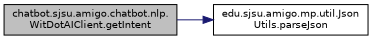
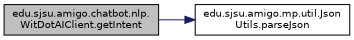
  digraph {
    rankdir=LR
    node [color=black fontname=Helvetica fontsize=10 shape=record style=filled]
-   n1 [fillcolor=grey75 fontcolor=black height=0.2 label="chatbot.sjsu.amigo.chatbot.nlp.\lWitDotAIClient.getIntent" width=0.4]
+   n1 [fillcolor=grey75 fontcolor=black height=0.2 label="edu.sjsu.amigo.chatbot.nlp.\lWitDotAIClient.getIntent" width=0.4]
    n2 [fillcolor=white height=0.2 label="edu.sjsu.amigo.mp.util.Json\lUtils.parseJson" width=0.4]
    n1 -> n2 [color=midnightblue fontname=Helvetica fontsize=10 labelfontname=Helvetica labelfontsize=10 style=solid]
  }
